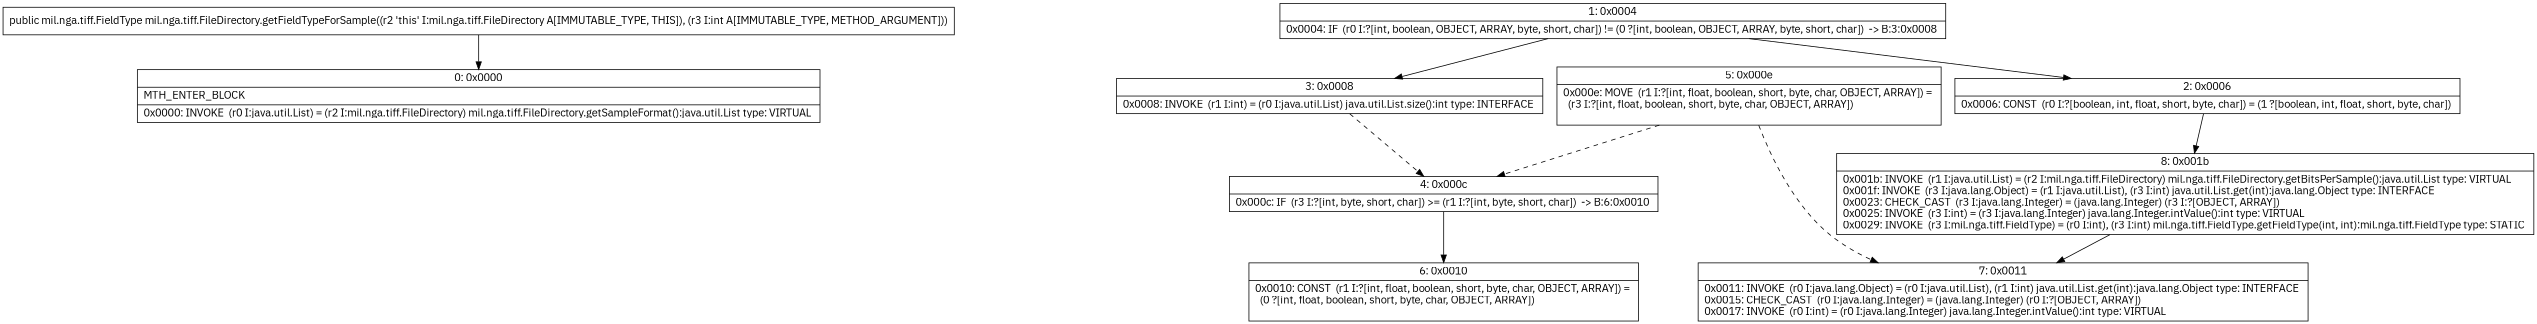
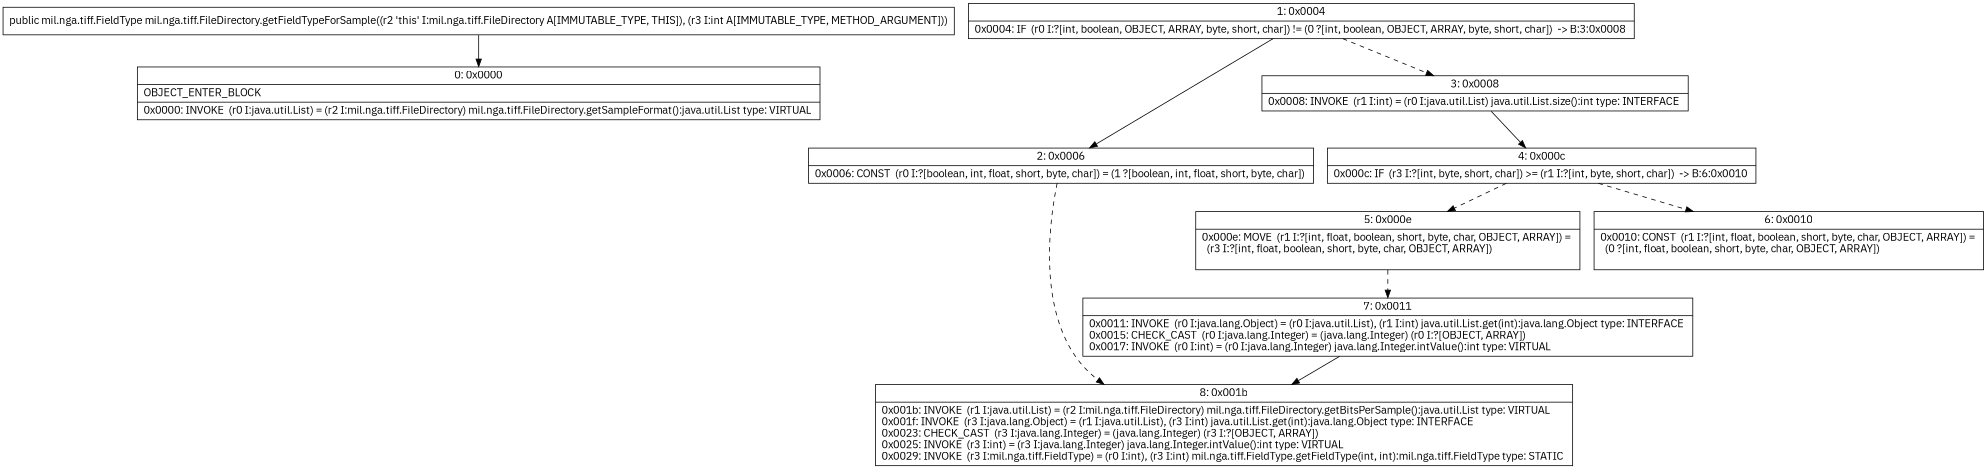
  digraph {
    fontname="IBM Plex Sans"
    node [fontname="IBM Plex Sans" shape=record]
    edge [fontname="IBM Plex Sans"]
-   n1 [label="{0\:\ 0x0000|MTH_ENTER_BLOCK\l|0x0000: INVOKE  (r0 I:java.util.List) = (r2 I:mil.nga.tiff.FileDirectory) mil.nga.tiff.FileDirectory.getSampleFormat():java.util.List type: VIRTUAL \l}"]
+   n1 [label="{0\:\ 0x0000|OBJECT_ENTER_BLOCK\l|0x0000: INVOKE  (r0 I:java.util.List) = (r2 I:mil.nga.tiff.FileDirectory) mil.nga.tiff.FileDirectory.getSampleFormat():java.util.List type: VIRTUAL \l}"]
    n2 [label="{1\:\ 0x0004|0x0004: IF  (r0 I:?[int, boolean, OBJECT, ARRAY, byte, short, char]) != (0 ?[int, boolean, OBJECT, ARRAY, byte, short, char])  \-\> B:3:0x0008 \l}"]
    n3 [label="{2\:\ 0x0006|0x0006: CONST  (r0 I:?[boolean, int, float, short, byte, char]) = (1 ?[boolean, int, float, short, byte, char]) \l}"]
    n4 [label="{3\:\ 0x0008|0x0008: INVOKE  (r1 I:int) = (r0 I:java.util.List) java.util.List.size():int type: INTERFACE \l}"]
    n5 [label="{8\:\ 0x001b|0x001b: INVOKE  (r1 I:java.util.List) = (r2 I:mil.nga.tiff.FileDirectory) mil.nga.tiff.FileDirectory.getBitsPerSample():java.util.List type: VIRTUAL \l0x001f: INVOKE  (r3 I:java.lang.Object) = (r1 I:java.util.List), (r3 I:int) java.util.List.get(int):java.lang.Object type: INTERFACE \l0x0023: CHECK_CAST  (r3 I:java.lang.Integer) = (java.lang.Integer) (r3 I:?[OBJECT, ARRAY]) \l0x0025: INVOKE  (r3 I:int) = (r3 I:java.lang.Integer) java.lang.Integer.intValue():int type: VIRTUAL \l0x0029: INVOKE  (r3 I:mil.nga.tiff.FieldType) = (r0 I:int), (r3 I:int) mil.nga.tiff.FieldType.getFieldType(int, int):mil.nga.tiff.FieldType type: STATIC \l}"]
    n6 [label="{4\:\ 0x000c|0x000c: IF  (r3 I:?[int, byte, short, char]) \>= (r1 I:?[int, byte, short, char])  \-\> B:6:0x0010 \l}"]
    n7 [label="{5\:\ 0x000e|0x000e: MOVE  (r1 I:?[int, float, boolean, short, byte, char, OBJECT, ARRAY]) = \l  (r3 I:?[int, float, boolean, short, byte, char, OBJECT, ARRAY])\l \l}"]
    n8 [label="{6\:\ 0x0010|0x0010: CONST  (r1 I:?[int, float, boolean, short, byte, char, OBJECT, ARRAY]) = \l  (0 ?[int, float, boolean, short, byte, char, OBJECT, ARRAY])\l \l}"]
    n9 [label="{7\:\ 0x0011|0x0011: INVOKE  (r0 I:java.lang.Object) = (r0 I:java.util.List), (r1 I:int) java.util.List.get(int):java.lang.Object type: INTERFACE \l0x0015: CHECK_CAST  (r0 I:java.lang.Integer) = (java.lang.Integer) (r0 I:?[OBJECT, ARRAY]) \l0x0017: INVOKE  (r0 I:int) = (r0 I:java.lang.Integer) java.lang.Integer.intValue():int type: VIRTUAL \l}"]
    n10 [label="{public mil.nga.tiff.FieldType mil.nga.tiff.FileDirectory.getFieldTypeForSample((r2 'this' I:mil.nga.tiff.FileDirectory A[IMMUTABLE_TYPE, THIS]), (r3 I:int A[IMMUTABLE_TYPE, METHOD_ARGUMENT])) }"]
    n2 -> n3 [style=solid]
-   n2 -> n4
-   n3 -> n5
-   n4 -> n6 [style=dashed]
-   n7 -> n6 [style=dashed]
-   n6 -> n8
+   n2 -> n4 [style=dashed]
+   n3 -> n5 [style=dashed]
+   n4 -> n6
+   n6 -> n7 [style=dashed]
+   n6 -> n8 [style=dashed]
    n7 -> n9 [style=dashed]
-   n5 -> n9
+   n9 -> n5
    n10 -> n1
  }
